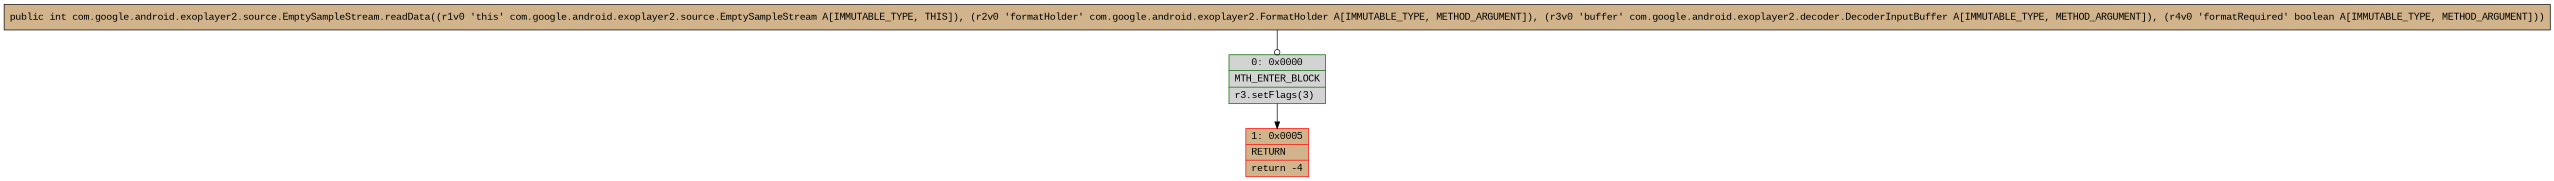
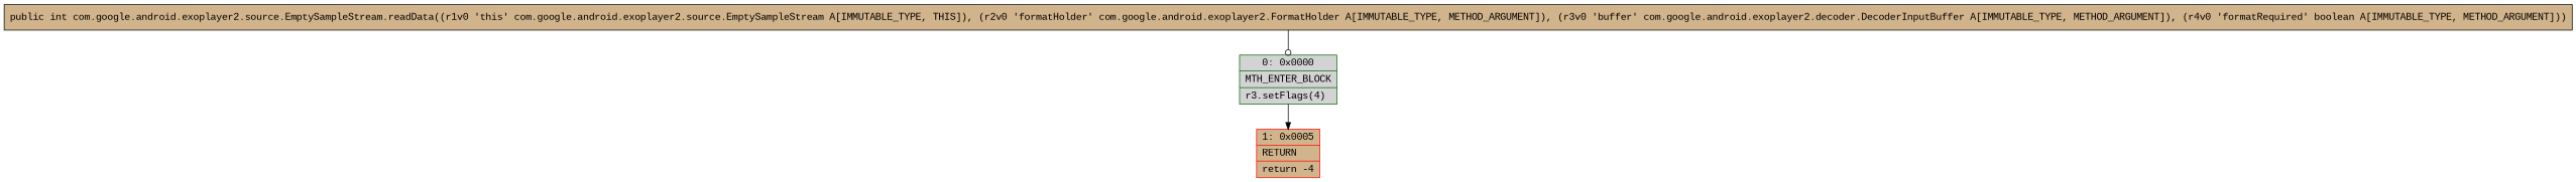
  digraph {
    fontname="Liberation Mono"
    node [shape=record style=filled fillcolor=tan fontname="Liberation Mono"]
    edge [fontname="Liberation Mono"]
-   n1 [label="{0\:\ 0x0000|MTH_ENTER_BLOCK\l|r3.setFlags(3)\l}" fillcolor=lightgrey color=darkgreen]
+   n1 [label="{0\:\ 0x0000|MTH_ENTER_BLOCK\l|r3.setFlags(4)\l}" fillcolor=lightgrey color=darkgreen]
    n2 [label="{1\:\ 0x0005|RETURN\l|return \-4\l}" color=red]
    n3 [label="{public int com.google.android.exoplayer2.source.EmptySampleStream.readData((r1v0 'this' com.google.android.exoplayer2.source.EmptySampleStream A[IMMUTABLE_TYPE, THIS]), (r2v0 'formatHolder' com.google.android.exoplayer2.FormatHolder A[IMMUTABLE_TYPE, METHOD_ARGUMENT]), (r3v0 'buffer' com.google.android.exoplayer2.decoder.DecoderInputBuffer A[IMMUTABLE_TYPE, METHOD_ARGUMENT]), (r4v0 'formatRequired' boolean A[IMMUTABLE_TYPE, METHOD_ARGUMENT])) }" color=black]
    n1 -> n2 [arrowhead=normal]
    n3 -> n1 [arrowhead=odot]
  }
